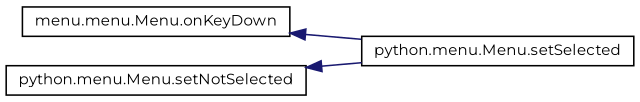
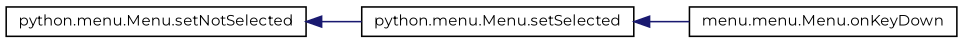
  digraph {
    fontname=Montserrat
    rankdir=LR
    node [color=black fillcolor=white fontname=Montserrat fontsize=10 shape=record style=filled]
    edge [color=midnightblue dir=back fontname=Montserrat fontsize=10 labelfontname=Helvetica labelfontsize=10 style=solid]
    n1 [height=0.2 label="python.menu.Menu.setSelected" width=0.4]
    n2 [height=0.2 label="menu.menu.Menu.onKeyDown" width=0.4]
    n3 [height=0.2 label="python.menu.Menu.setNotSelected" width=0.4]
-   n2 -> n1
+   n1 -> n2
    n3 -> n1
  }
